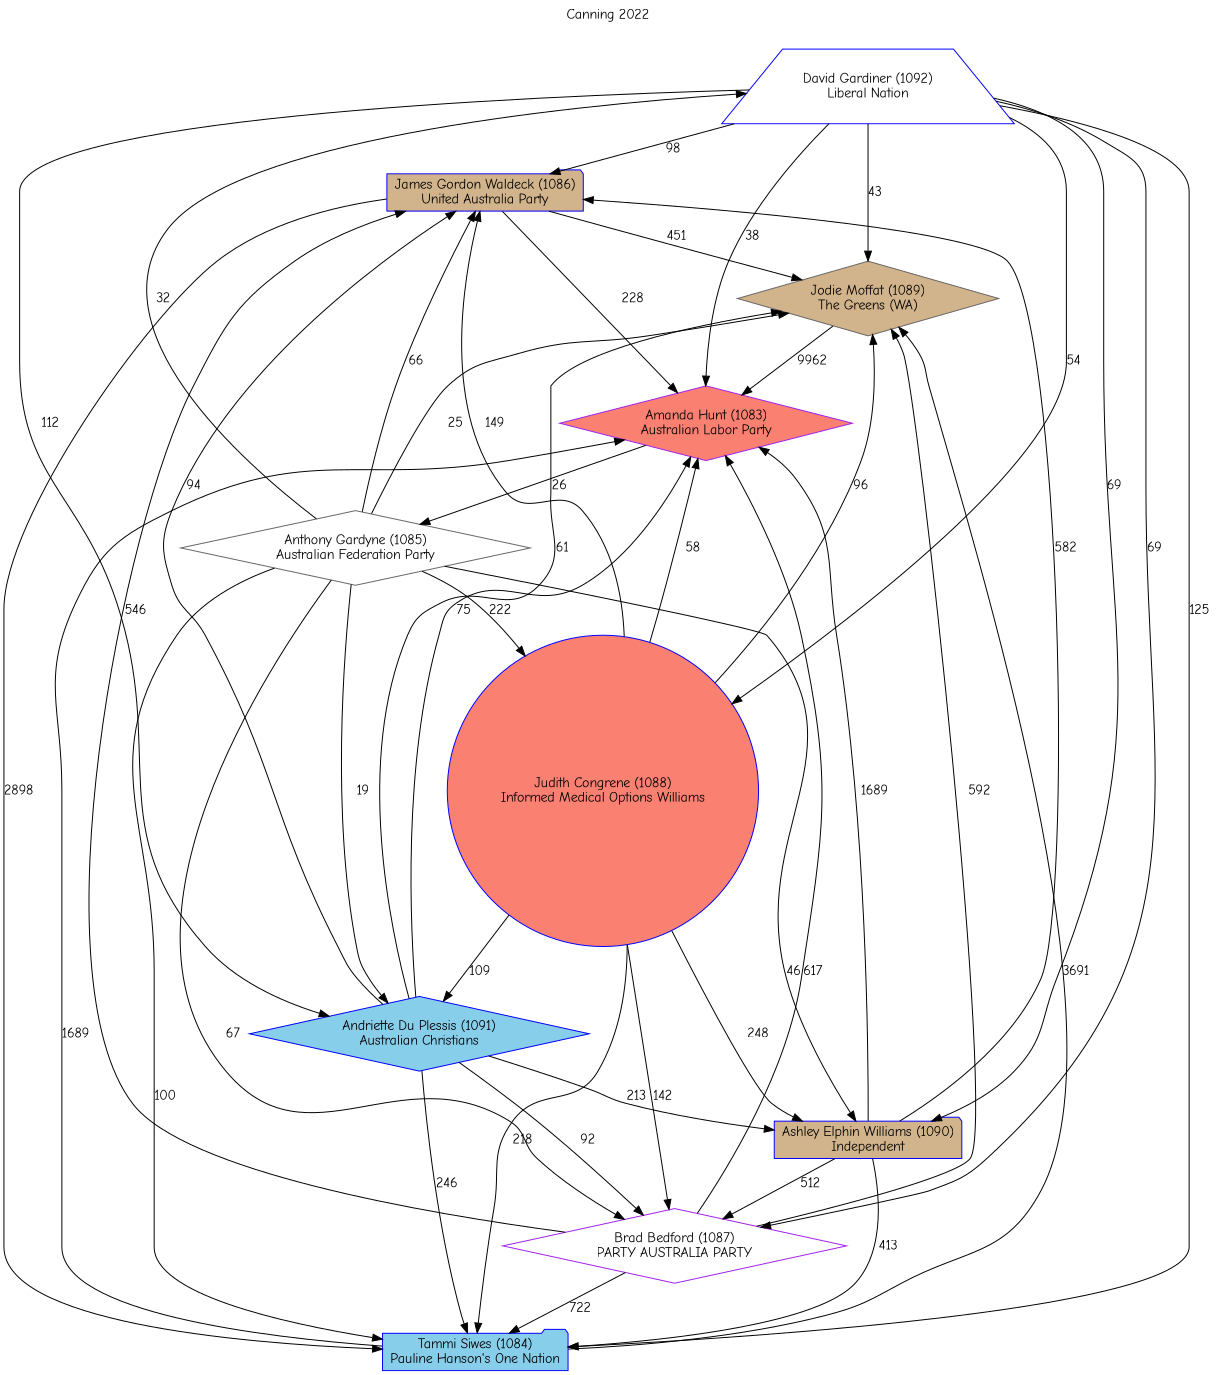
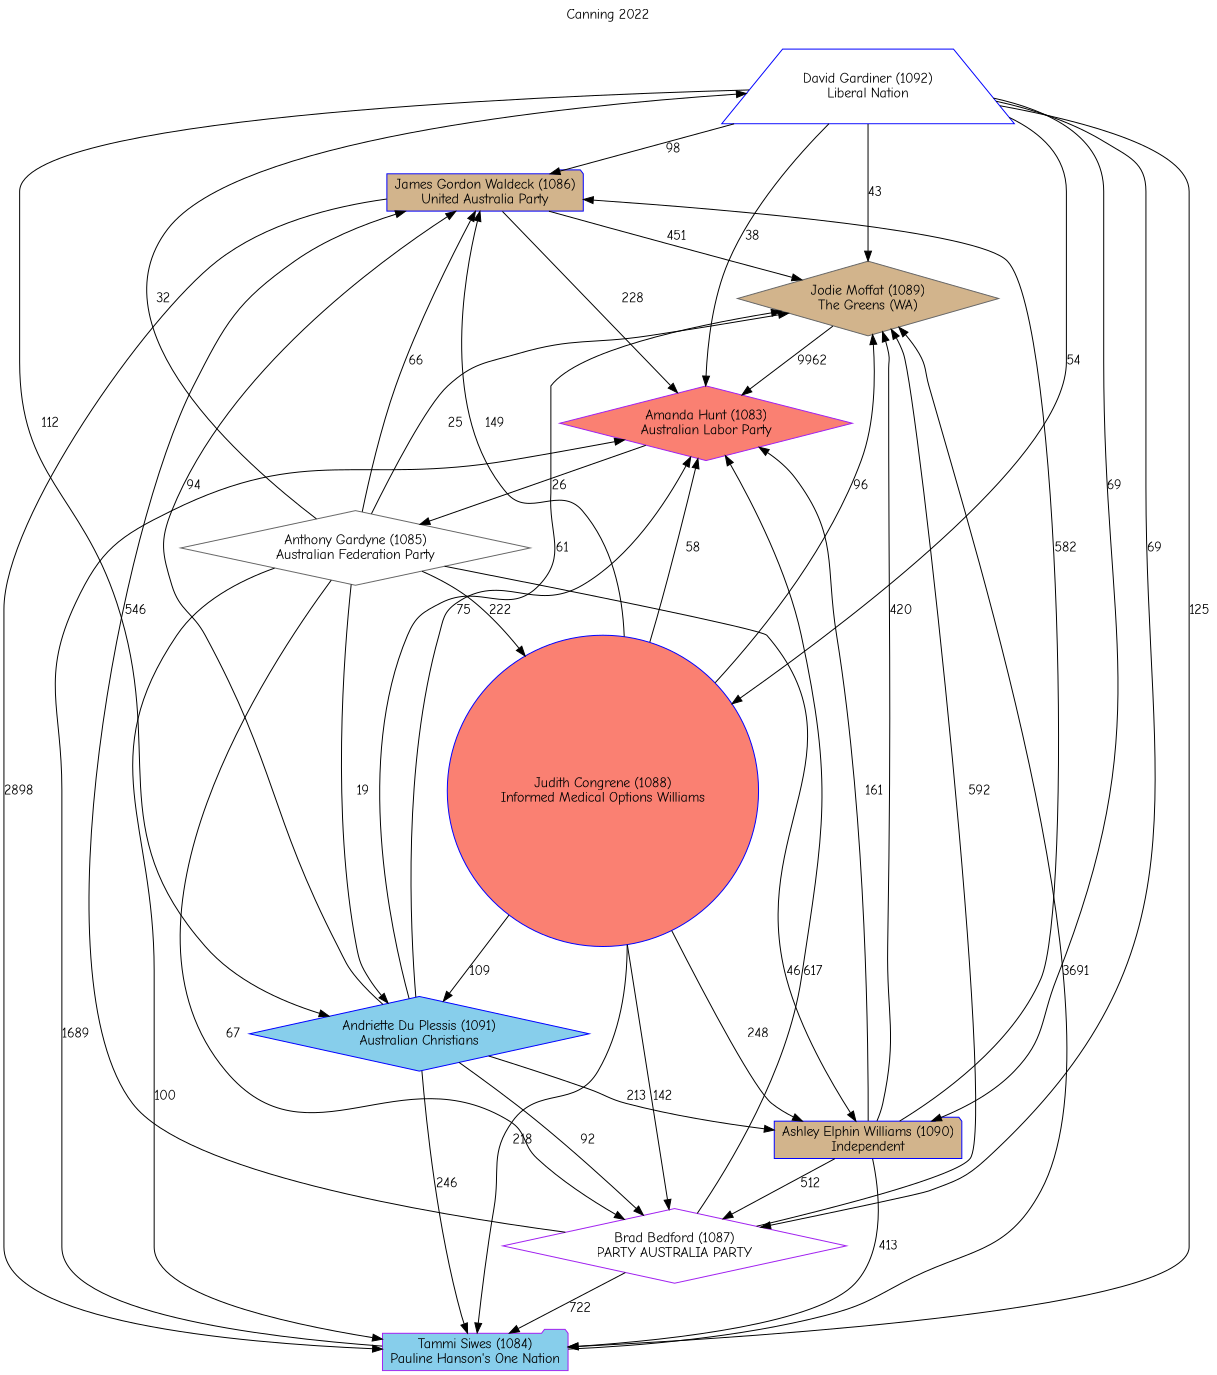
  digraph {
    fontname="Comic Neue"
    label="Canning 2022"
    labelloc=t
    mclimit=10
    node [color=blue fillcolor=white fontname="Comic Neue" shape=diamond style=filled]
    edge [fontname="Comic Neue"]
    n1 [label="David Gardiner (1092)\nLiberal Nation" shape=trapezium]
    n2 [fillcolor=tan label="James Gordon Waldeck (1086)\nUnited Australia Party" shape=folder]
    n3 [color=gray40 fillcolor=tan label="Jodie Moffat (1089)\nThe Greens (WA)"]
    n4 [color=purple fillcolor=salmon label="Amanda Hunt (1083)\nAustralian Labor Party"]
    n5 [fillcolor=skyblue label="Andriette Du Plessis (1091)\nAustralian Christians"]
    n6 [color=purple label="Brad Bedford (1087)\nPARTY AUSTRALIA PARTY"]
    n7 [fillcolor=salmon label="Judith Congrene (1088)\nInformed Medical Options Williams" shape=circle]
    n8 [fillcolor=tan label="Ashley Elphin Williams (1090)\nIndependent" shape=folder]
-   n9 [fillcolor=skyblue label="Tammi Siwes (1084)\nPauline Hanson's One Nation" shape=folder]
+   n9 [color=purple fillcolor=skyblue label="Tammi Siwes (1084)\nPauline Hanson's One Nation" shape=folder]
    n10 [color=gray40 label="Anthony Gardyne (1085)\nAustralian Federation Party"]
    n1 -> n2 [label=98]
    n1 -> n3 [label=43]
    n1 -> n4 [label=38]
    n1 -> n5 [label=112]
    n1 -> n6 [label=69]
    n1 -> n7 [label=54]
    n1 -> n8 [label=69]
    n1 -> n9 [label=125]
    n2 -> n3 [label=451]
    n2 -> n4 [label=228]
    n2 -> n9 [label=2898]
    n3 -> n4 [label=9962]
    n4 -> n10 [label=26]
    n5 -> n2 [label=94]
    n5 -> n3 [label=61]
    n5 -> n4 [label=75]
    n5 -> n6 [label=92]
    n5 -> n8 [label=213]
    n5 -> n9 [label=246]
    n6 -> n2 [label=546]
    n6 -> n3 [label=592]
    n6 -> n4 [label=617]
    n6 -> n9 [label=722]
    n7 -> n2 [label=149]
    n7 -> n3 [label=96]
    n7 -> n4 [label=58]
    n7 -> n5 [label=109]
    n7 -> n6 [label=142]
    n7 -> n8 [label=248]
    n7 -> n9 [label=218]
    n8 -> n2 [label=582]
-   n8 -> n4 [label=1689]
+   n8 -> n3 [label=420]
+   n8 -> n4 [label=161]
    n8 -> n6 [label=512]
    n8 -> n9 [label=413]
    n9 -> n3 [label=3691]
    n9 -> n4 [label=1689]
    n10 -> n1 [label=32]
    n10 -> n2 [label=66]
    n10 -> n3 [label=25]
    n10 -> n5 [label=19]
    n10 -> n6 [label=67]
    n10 -> n7 [label=222]
    n10 -> n8 [label=46]
    n10 -> n9 [label=100]
  }
